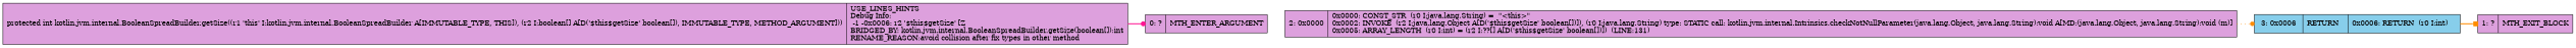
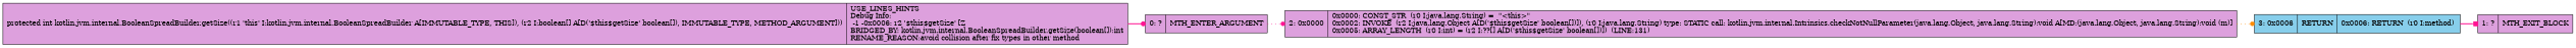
  digraph {
    rankdir=LR
    node [fillcolor=plum shape=record style=filled]
    edge [arrowhead=dot color=deeppink style=dotted]
    n1 [label="{0\:\ ?|MTH_ENTER_ARGUMENT\l}"]
    n2 [label="{2\:\ 0x0000|0x0000: CONST_STR  (r0 I:java.lang.String) =  \"\<this\>\" \l0x0002: INVOKE  (r2 I:java.lang.Object A[D('$this$getSize' boolean[])]), (r0 I:java.lang.String) type: STATIC call: kotlin.jvm.internal.Intrinsics.checkNotNullParameter(java.lang.Object, java.lang.String):void A[MD:(java.lang.Object, java.lang.String):void (m)]\l0x0005: ARRAY_LENGTH  (r0 I:int) = (r2 I:??[] A[D('$this$getSize' boolean[])])  (LINE:131)\l}"]
-   n3 [fillcolor=skyblue label="{3\:\ 0x0006|RETURN\l|0x0006: RETURN  (r0 I:int) \l}"]
+   n3 [fillcolor=skyblue label="{3\:\ 0x0006|RETURN\l|0x0006: RETURN  (r0 I:method) \l}"]
    n4 [label="{1\:\ ?|MTH_EXIT_BLOCK\l}"]
    n5 [label="{protected int kotlin.jvm.internal.BooleanSpreadBuilder.getSize((r1 'this' I:kotlin.jvm.internal.BooleanSpreadBuilder A[IMMUTABLE_TYPE, THIS]), (r2 I:boolean[] A[D('$this$getSize' boolean[]), IMMUTABLE_TYPE, METHOD_ARGUMENT]))  | USE_LINES_HINTS\lDebug Info:\l  \-1 \-0x0006: r2 '$this$getSize' [Z\lBRIDGED_BY: kotlin.jvm.internal.BooleanSpreadBuilder.getSize(boolean[]):int\lRENAME_REASON:avoid collision after fix types in other method\l}"]
+   n1 -> n2
    n2 -> n3 [color=darkorange]
-   n3 -> n4 [arrowhead=box color=darkorange style=bold]
+   n3 -> n4 [arrowhead=box style=bold]
    n5 -> n1 [style=bold]
  }
